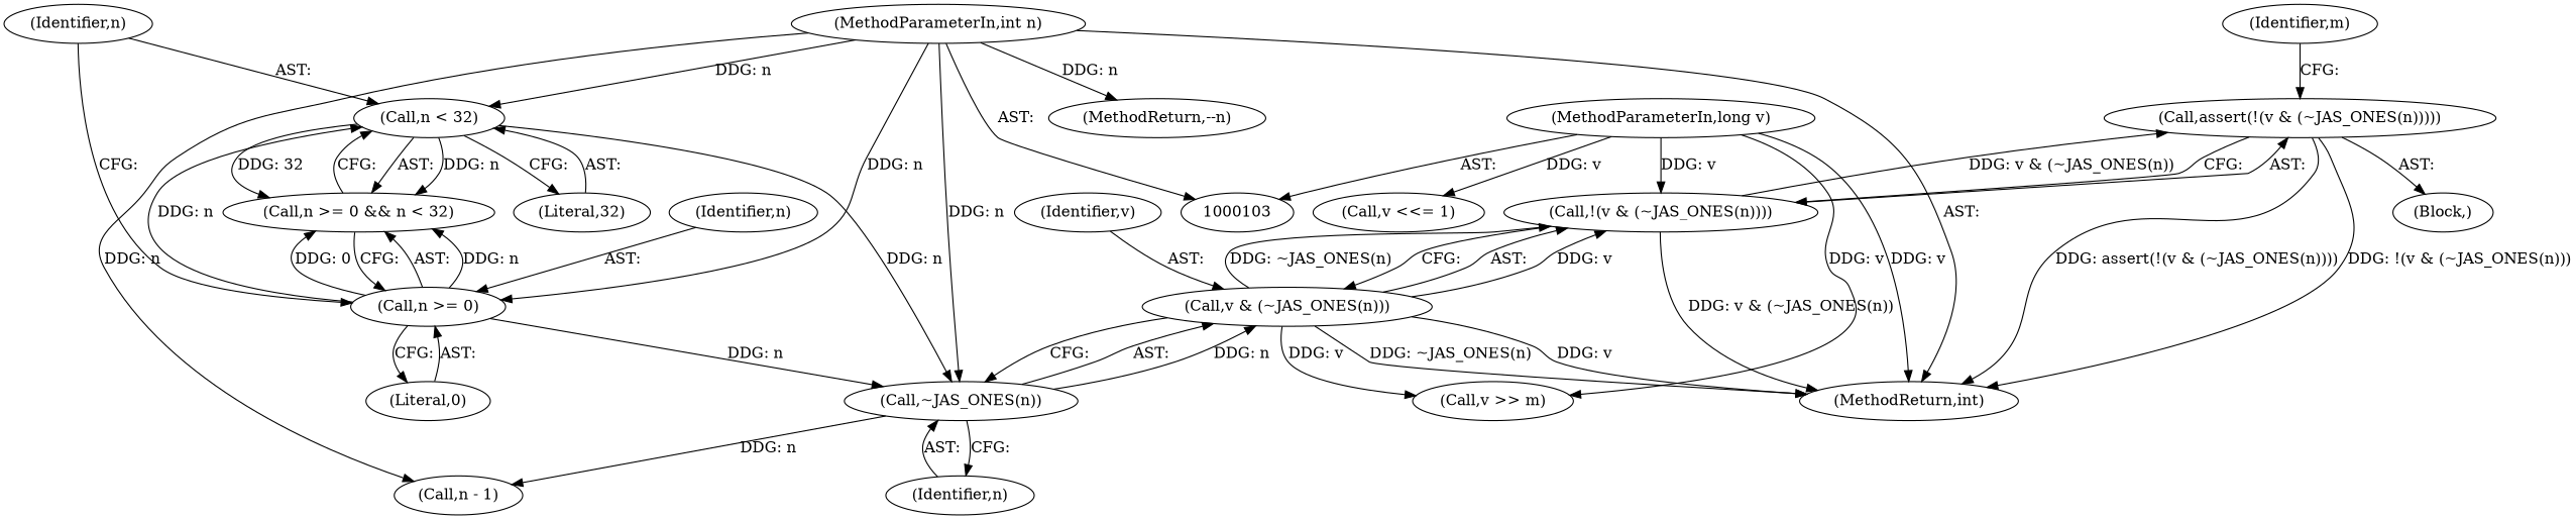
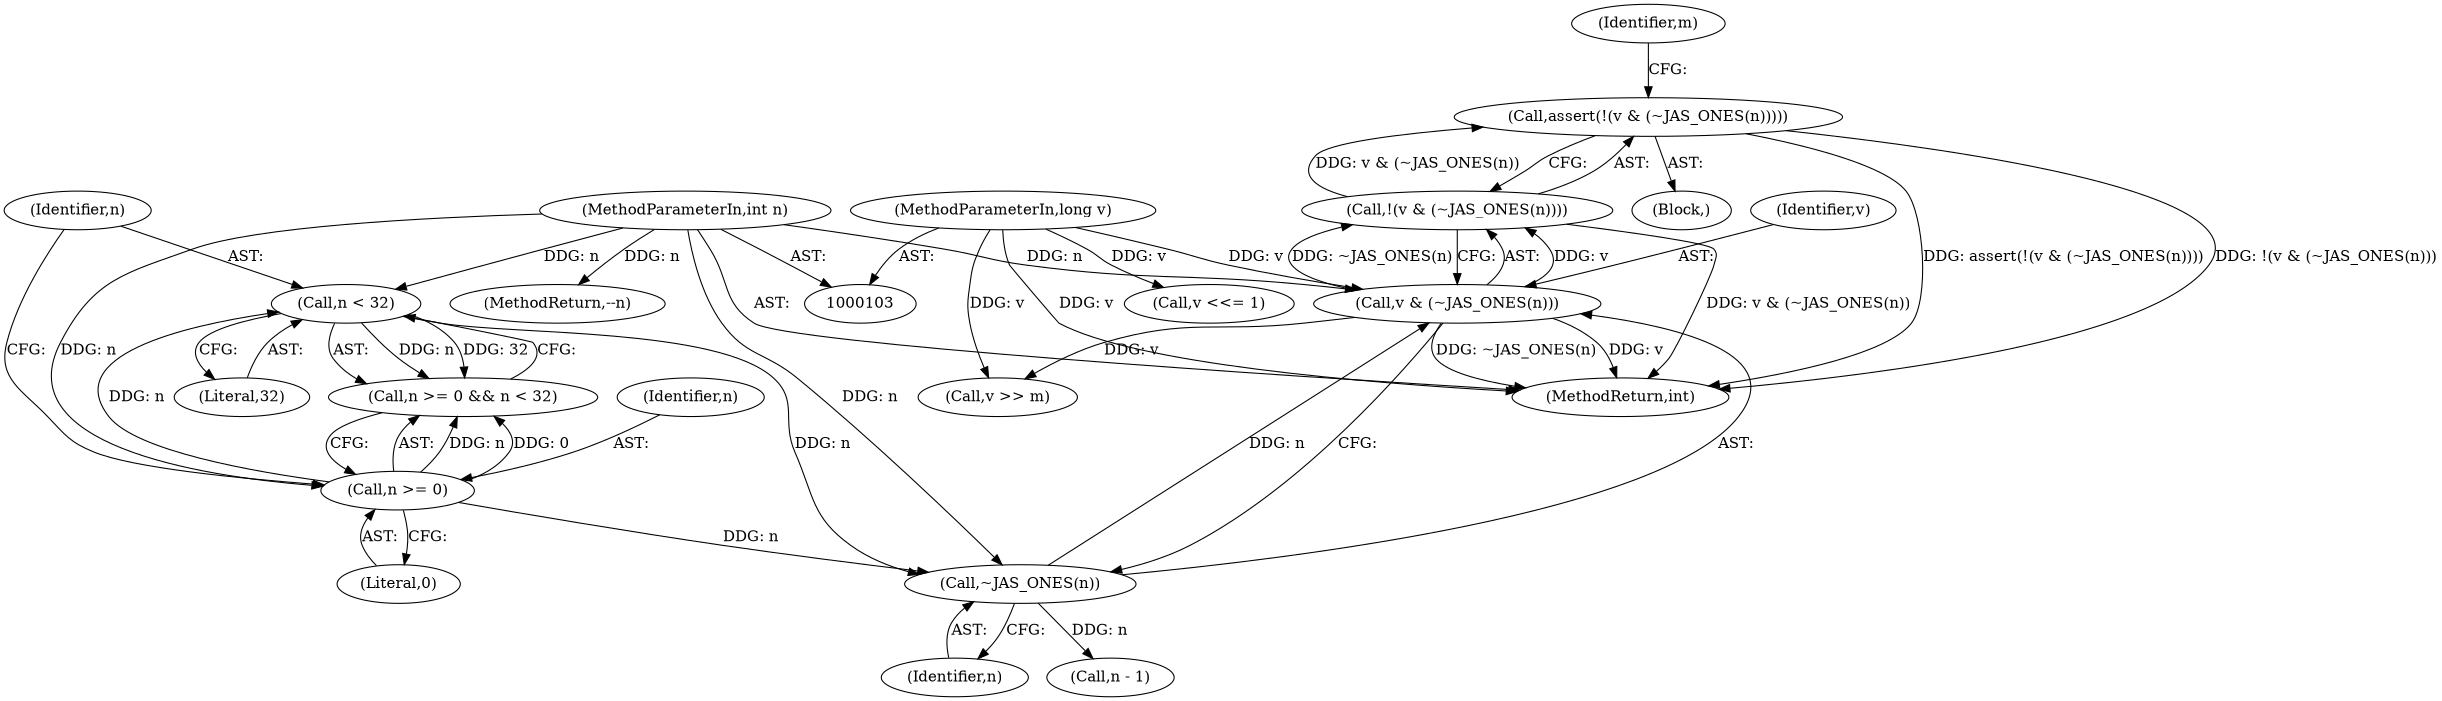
  digraph {
    n1 [label="(Call,assert(!(v & (~JAS_ONES(n)))))"]
    n2 [label="(Call,!(v & (~JAS_ONES(n))))"]
    n3 [label="(Block,)"]
    n4 [label="(MethodReturn,int)"]
    n5 [label="(Call,v & (~JAS_ONES(n)))"]
    n6 [label="(Call,~JAS_ONES(n))"]
    n7 [label="(Call,v >> m)"]
    n8 [label="(Identifier,n)"]
    n9 [label="(Call,n - 1)"]
    n10 [label="(MethodParameterIn,long v)"]
    n11 [label="(Call,v <<= 1)"]
    1000103
    n13 [label="(Call,n < 32)"]
    n14 [label="(Call,n >= 0 && n < 32)"]
    n15 [label="(Literal,32)"]
    n16 [label="(Call,n >= 0)"]
    n17 [label="(Literal,0)"]
    n18 [label="(MethodParameterIn,int n)"]
    n19 [label="(MethodReturn,--n)"]
    n20 [label="(Identifier,m)"]
    n21 [label="(Identifier,n)"]
    n22 [label="(Identifier,n)"]
    n23 [label="(Identifier,v)"]
    n1 -> n2 [label="CFG: "]
    n1 -> n3 [label="AST: "]
    n1 -> n4 [label="DDG: assert(!(v & (~JAS_ONES(n))))"]
    n1 -> n4 [label="DDG: !(v & (~JAS_ONES(n)))"]
    n2 -> n1 [label="AST: "]
    n2 -> n1 [label="DDG: v & (~JAS_ONES(n))"]
    n2 -> n4 [label="DDG: v & (~JAS_ONES(n))"]
    n2 -> n5 [label="CFG: "]
    n5 -> n2 [label="AST: "]
    n5 -> n2 [label="DDG: v"]
    n5 -> n2 [label="DDG: ~JAS_ONES(n)"]
    n5 -> n4 [label="DDG: ~JAS_ONES(n)"]
    n5 -> n4 [label="DDG: v"]
    n5 -> n6 [label="CFG: "]
    n5 -> n7 [label="DDG: v"]
    n6 -> n5 [label="AST: "]
    n6 -> n5 [label="DDG: n"]
    n6 -> n8 [label="CFG: "]
    n6 -> n9 [label="DDG: n"]
    n8 -> n6 [label="AST: "]
    n10 -> n4 [label="DDG: v"]
-   n10 -> n2 [label="DDG: v"]
+   n10 -> n5 [label="DDG: v"]
    n10 -> n7 [label="DDG: v"]
    n10 -> n11 [label="DDG: v"]
    n10 -> 1000103 [label="AST: "]
    n13 -> n6 [label="DDG: n"]
    n13 -> n14 [label="AST: "]
    n13 -> n14 [label="DDG: n"]
    n13 -> n14 [label="DDG: 32"]
    n13 -> n15 [label="CFG: "]
    n14 -> n13 [label="CFG: "]
    n14 -> n16 [label="CFG: "]
    n15 -> n13 [label="AST: "]
    n16 -> n6 [label="DDG: n"]
    n16 -> n13 [label="DDG: n"]
    n16 -> n14 [label="AST: "]
    n16 -> n14 [label="DDG: n"]
    n16 -> n14 [label="DDG: 0"]
    n16 -> n17 [label="CFG: "]
    n17 -> n16 [label="AST: "]
    n18 -> n4 [label="AST: "]
    n18 -> n6 [label="DDG: n"]
-   n18 -> n9 [label="DDG: n"]
+   n18 -> n5 [label="DDG: n"]
    n18 -> 1000103 [label="AST: "]
    n18 -> n13 [label="DDG: n"]
    n18 -> n16 [label="DDG: n"]
    n18 -> n19 [label="DDG: n"]
    n20 -> n1 [label="CFG: "]
    n21 -> n16 [label="AST: "]
    n22 -> n13 [label="AST: "]
    n22 -> n16 [label="CFG: "]
    n23 -> n5 [label="AST: "]
  }
